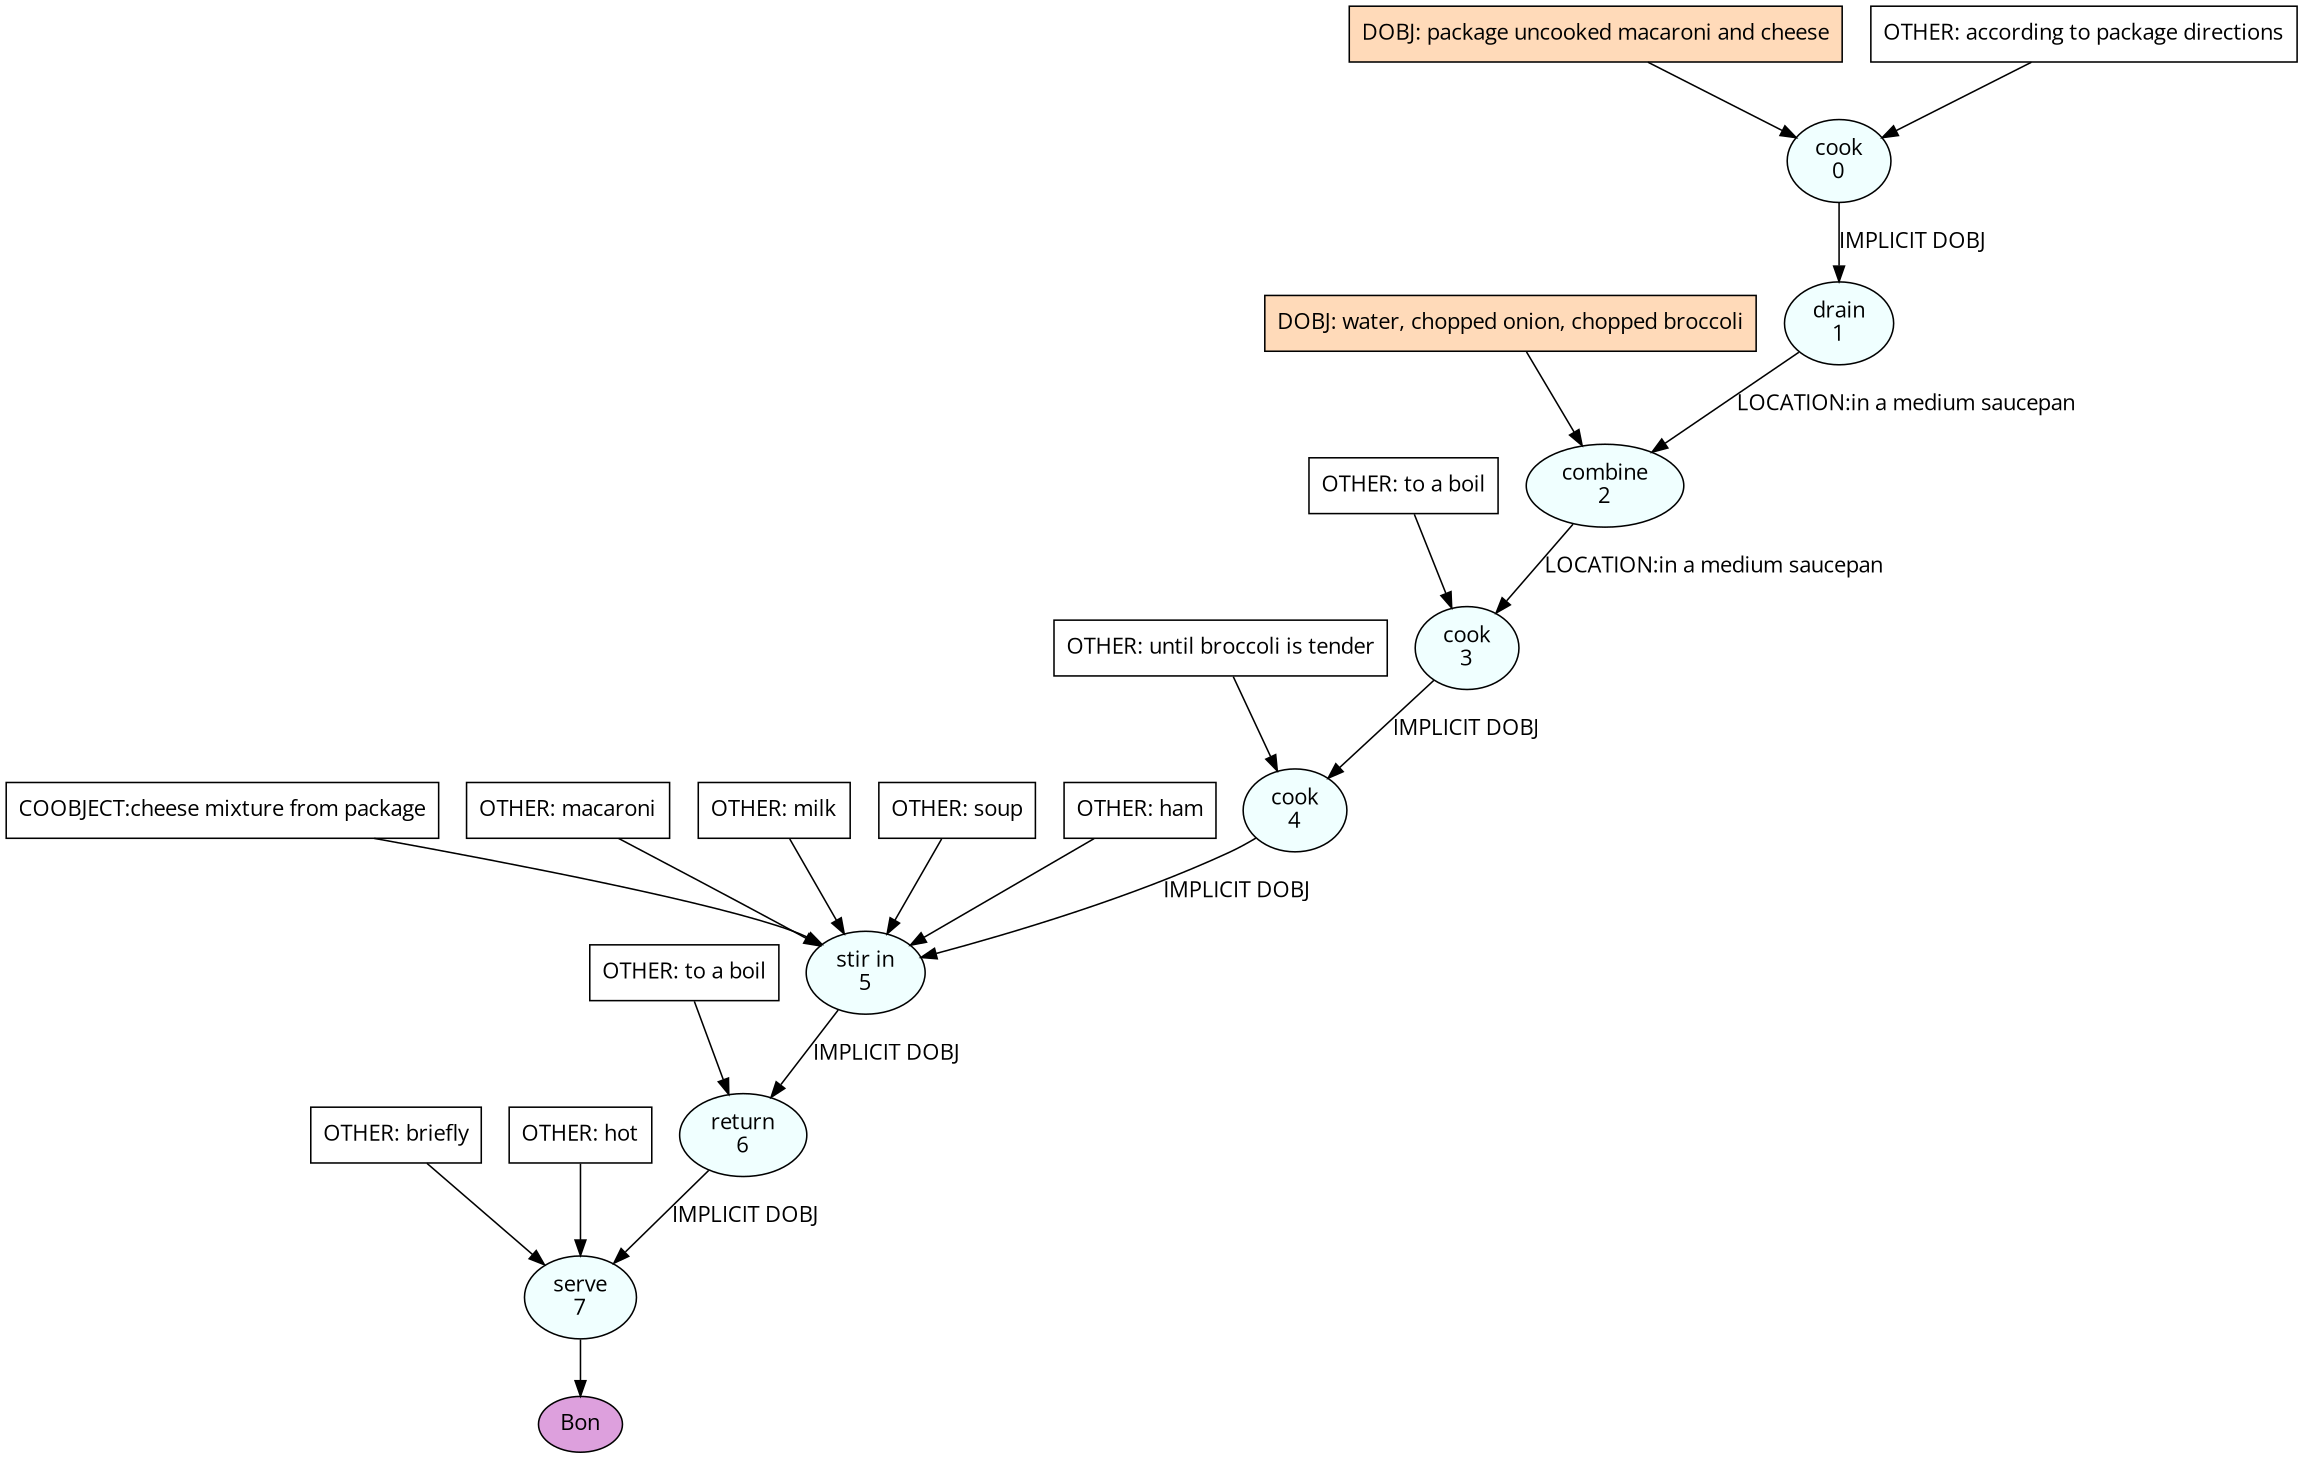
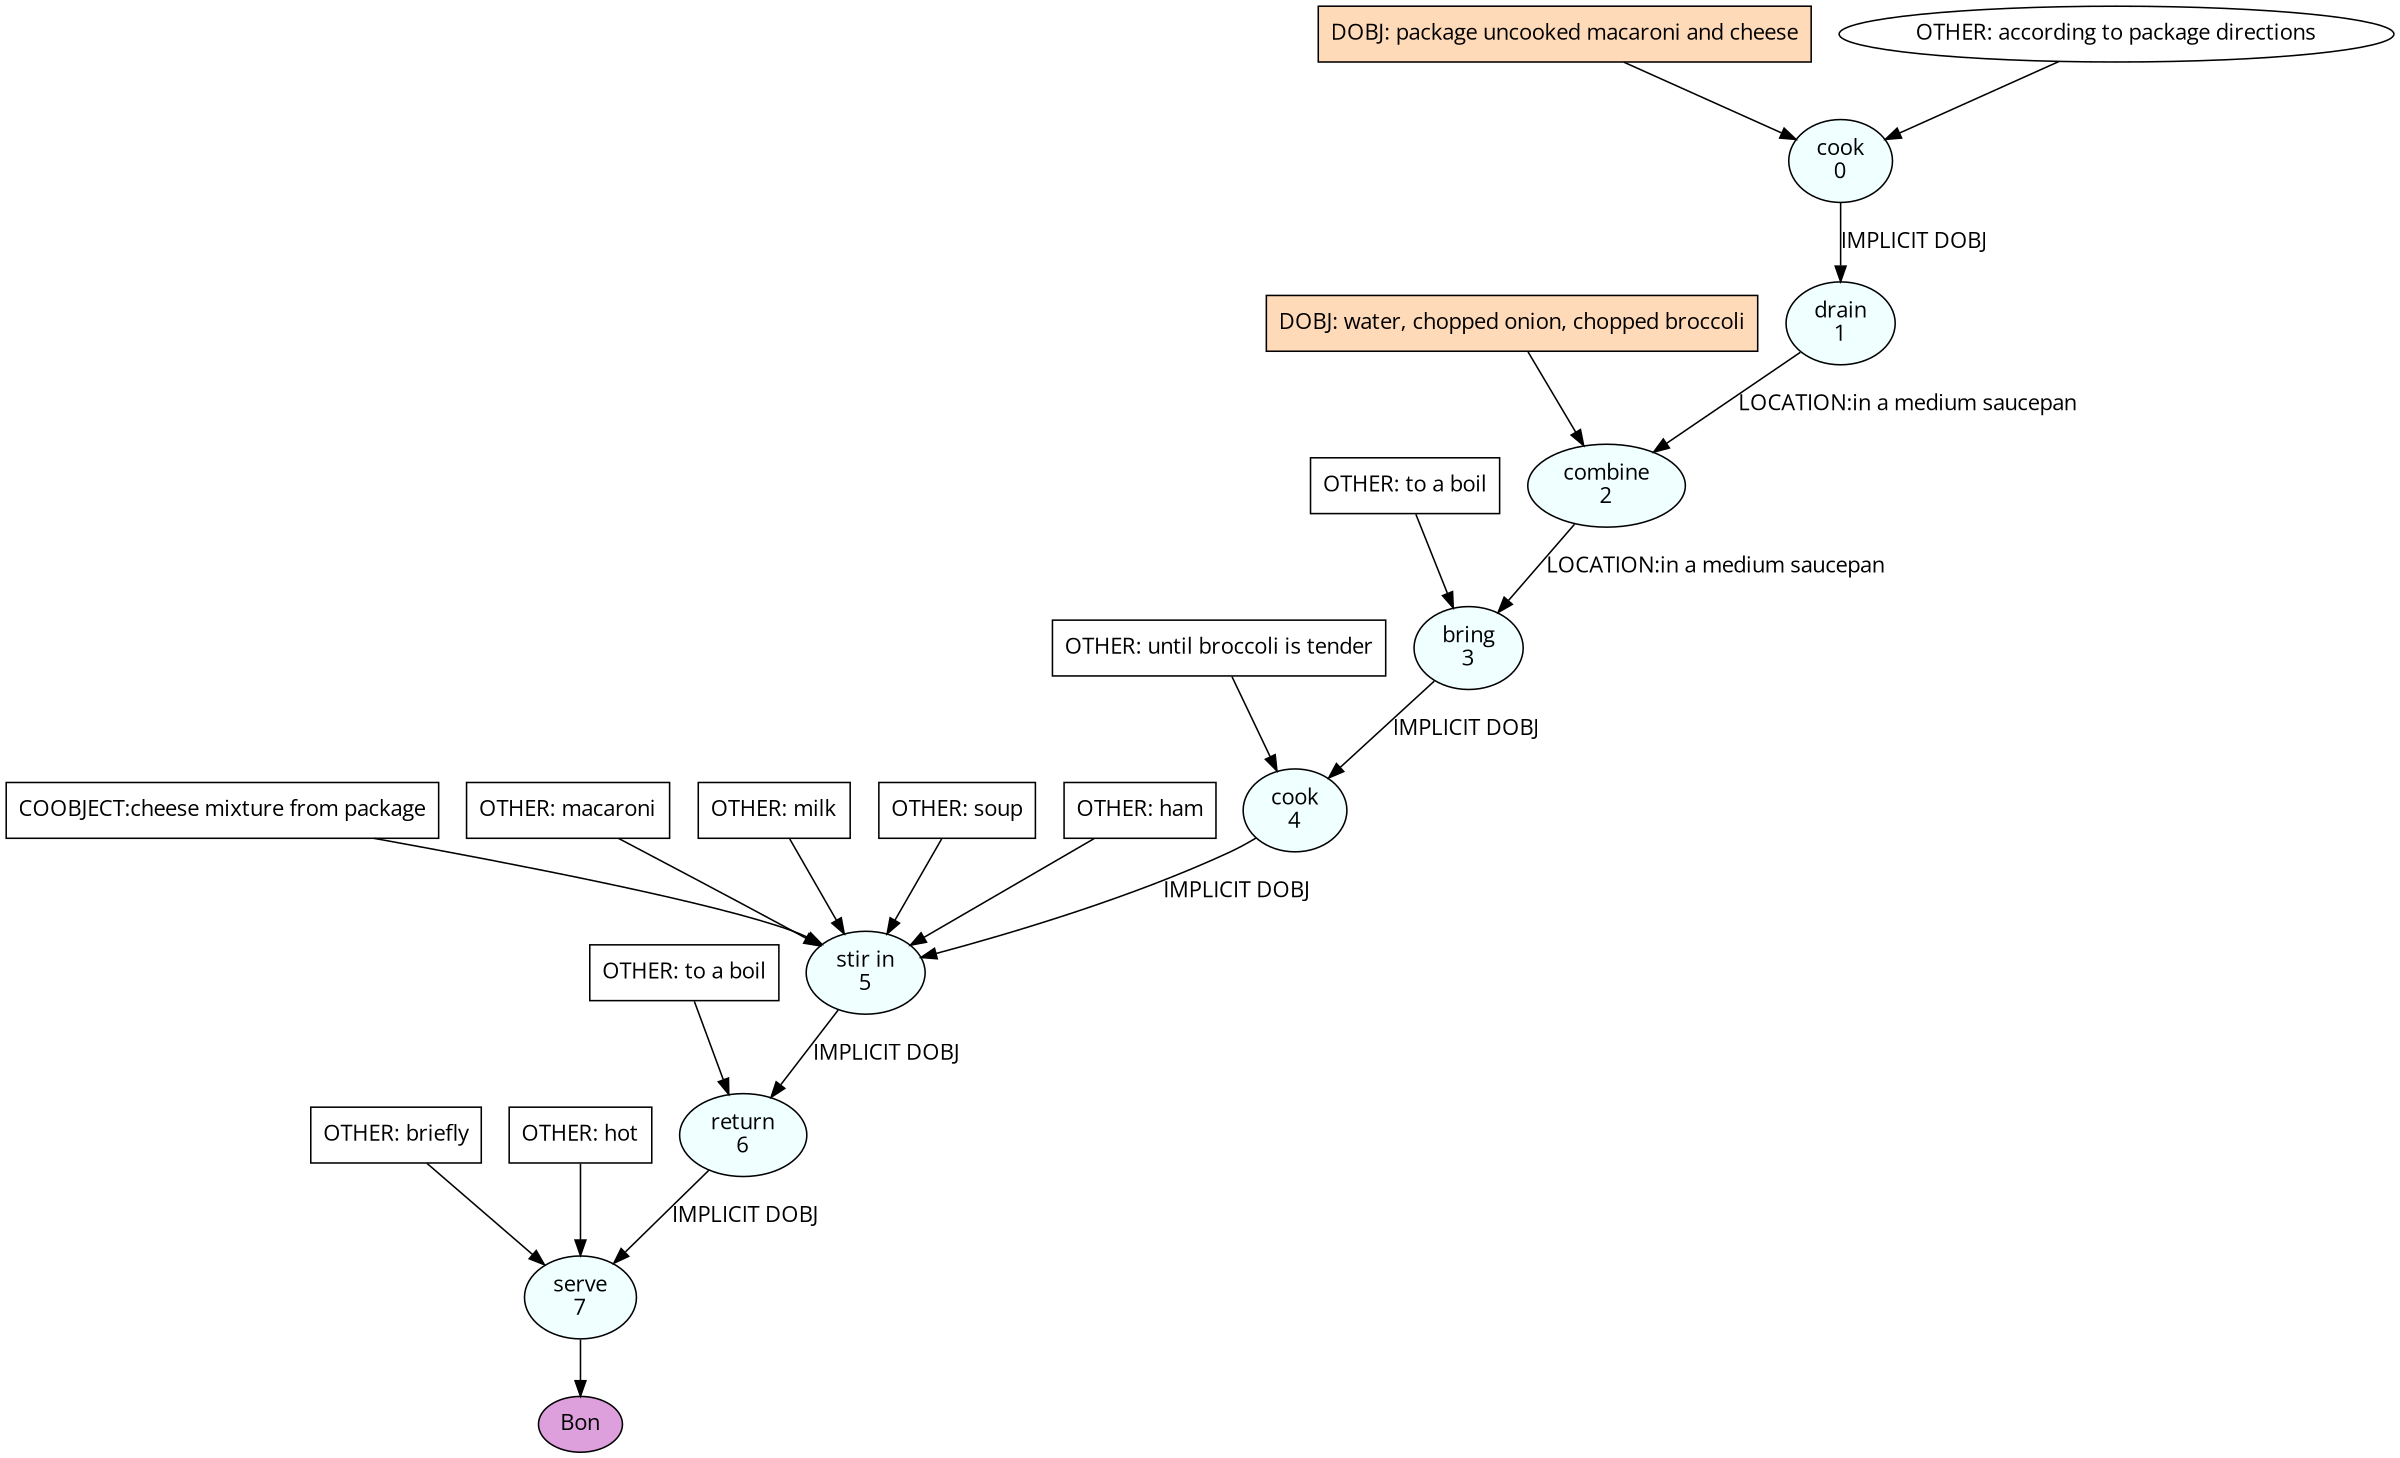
  digraph {
    fontname="Open Sans"
    node [fillcolor=white fontname="Open Sans" shape=box style=filled]
    edge [fontname="Open Sans"]
    n1 [fillcolor=azure label="cook\n0" shape=oval]
    n2 [fillcolor=azure label="drain\n1" shape=oval]
    n3 [fillcolor=azure label="combine\n2" shape=oval]
-   n4 [fillcolor=azure label="cook\n3" shape=oval]
+   n4 [fillcolor=azure label="bring\n3" shape=oval]
    n5 [fillcolor=azure label="cook\n4" shape=oval]
    n6 [fillcolor=azure label="stir in\n5" shape=oval]
    n7 [fillcolor=azure label="return\n6" shape=oval]
    n8 [fillcolor=azure label="serve\n7" shape=oval]
    n9 [fillcolor=plum label=Bon shape=oval]
    n10 [fillcolor=peachpuff label="DOBJ: package uncooked macaroni and cheese"]
-   n11 [label="OTHER: according to package directions"]
+   n11 [label="OTHER: according to package directions" shape=ellipse]
    n12 [fillcolor=peachpuff label="DOBJ: water, chopped onion, chopped broccoli"]
    n13 [label="OTHER: to a boil"]
    n14 [label="OTHER: until broccoli is tender"]
    n15 [label="COOBJECT:cheese mixture from package"]
    n16 [label="OTHER: macaroni"]
    n17 [label="OTHER: milk"]
    n18 [label="OTHER: soup"]
    n19 [label="OTHER: ham"]
    n20 [label="OTHER: to a boil"]
    n21 [label="OTHER: briefly"]
    n22 [label="OTHER: hot"]
    n1 -> n2 [label="IMPLICIT DOBJ"]
    n2 -> n3 [label="LOCATION:in a medium saucepan"]
    n3 -> n4 [label="LOCATION:in a medium saucepan"]
    n4 -> n5 [label="IMPLICIT DOBJ"]
    n5 -> n6 [label="IMPLICIT DOBJ"]
    n6 -> n7 [label="IMPLICIT DOBJ"]
    n7 -> n8 [label="IMPLICIT DOBJ"]
    n8 -> n9
    n10 -> n1
    n11 -> n1
    n12 -> n3
    n13 -> n4
    n14 -> n5
    n15 -> n6
    n16 -> n6
    n17 -> n6
    n18 -> n6
    n19 -> n6
    n20 -> n7
    n21 -> n8
    n22 -> n8
  }
